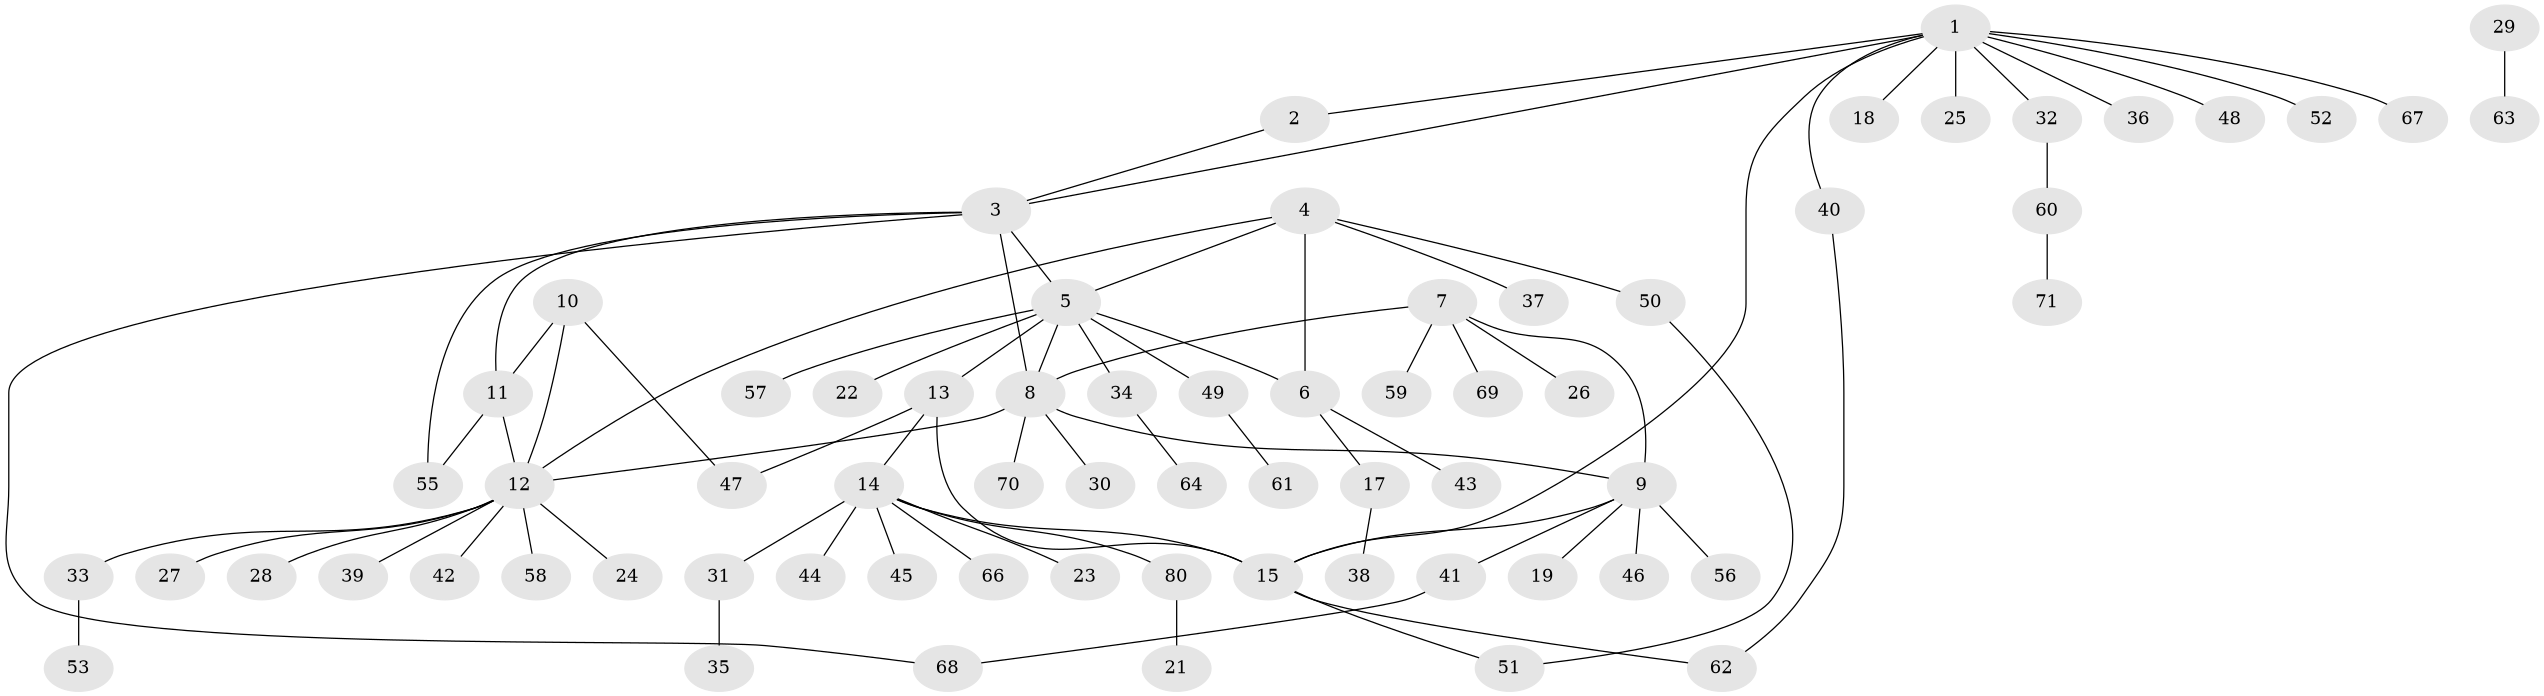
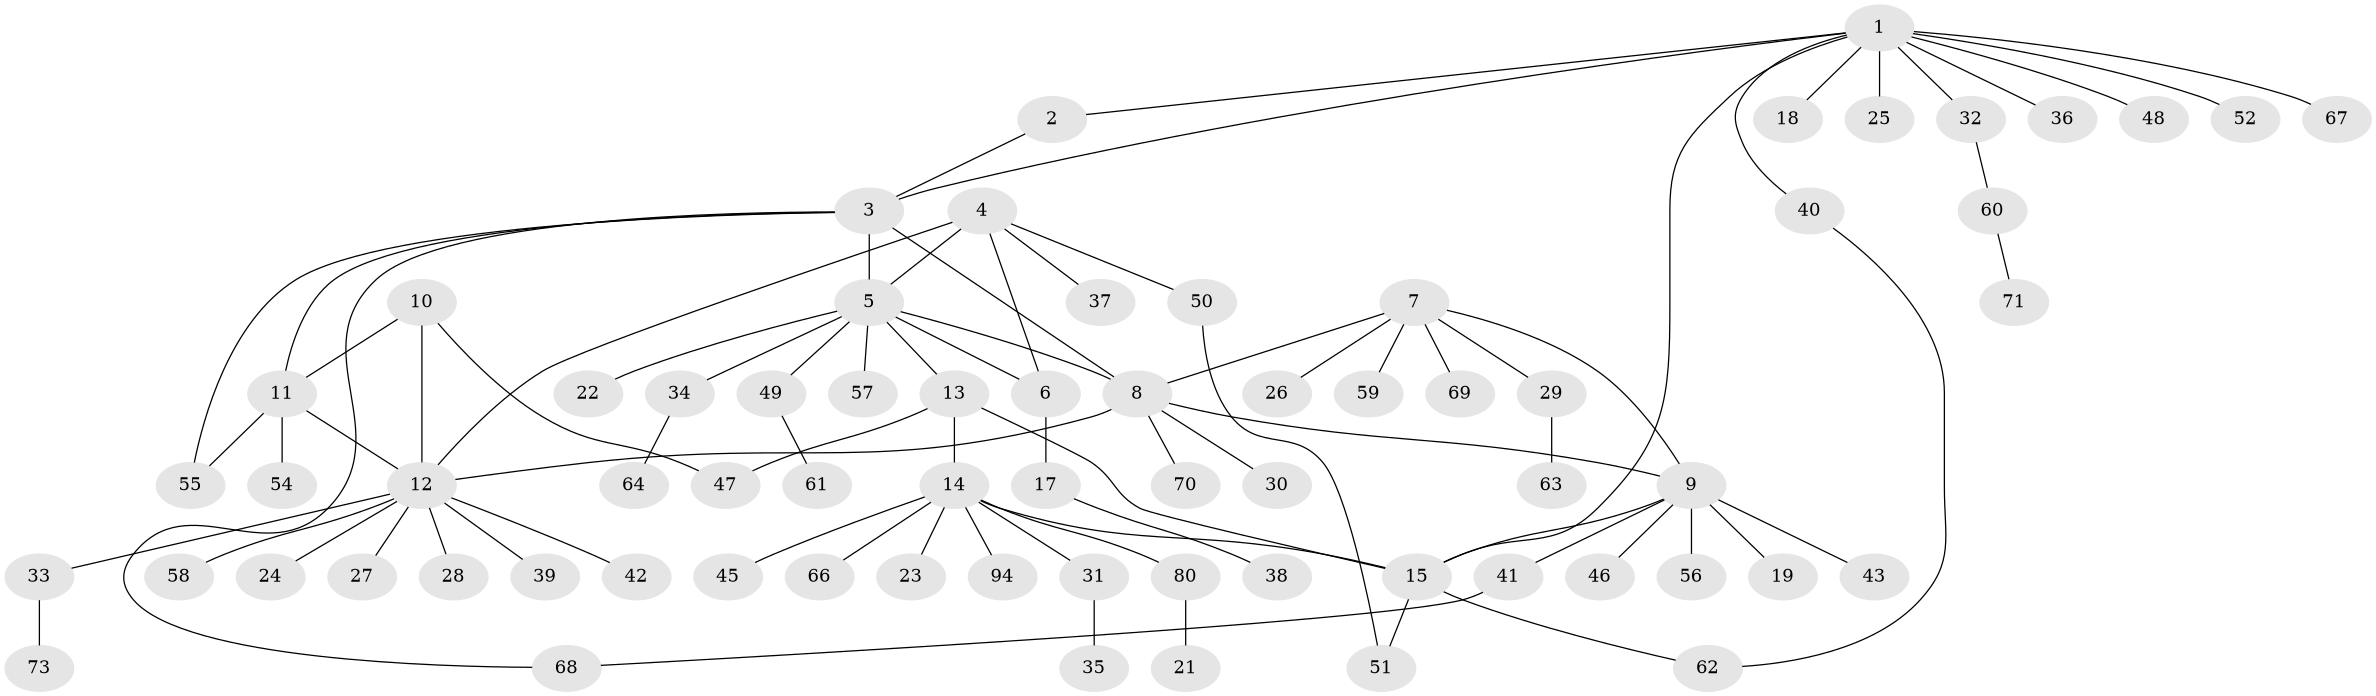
  graph {
    node [color=gray90 style=filled]
    1
    2
    3
    15
    18
    25
    32
    36
    40
    48
    52
    67
    5
    8
    11
    55
    68
    51
    62
    60
    6
    13
    22
    34
    49
    57
    12
    9
    30
    70
+   54
    4
    37
    50
    17
    43
    24
    27
    28
    33
    39
    42
    58
    14
    47
    64
    61
    38
    7
    26
    29
    59
    69
    19
    41
    46
    56
    63
    10
-   53
+   53 [label=73]
    n61 [label=80]
    23
    31
-   44
+   44 [label=94]
    45
    66
    21
    35
    71
    1 -- 2
    1 -- 3
    1 -- 15
    1 -- 18
    1 -- 25
    1 -- 32
    1 -- 36
    1 -- 40
    1 -- 48
    1 -- 52
    1 -- 67
    2 -- 3
    3 -- 5
    3 -- 8
    3 -- 11
    3 -- 55
    3 -- 68
    15 -- 51
    15 -- 62
    32 -- 60
    40 -- 62
    5 -- 8
    5 -- 6
    5 -- 13
    5 -- 22
    5 -- 34
    5 -- 49
    5 -- 57
    8 -- 12
    8 -- 9
    8 -- 30
    8 -- 70
    11 -- 55
    11 -- 12
+   11 -- 54
    60 -- 71
    6 -- 17
-   6 -- 43
+   9 -- 43
    13 -- 15
    13 -- 14
    13 -- 47
    34 -- 64
    49 -- 61
    12 -- 24
    12 -- 27
    12 -- 28
    12 -- 33
    12 -- 39
    12 -- 42
    12 -- 58
    9 -- 15
    9 -- 19
    9 -- 41
    9 -- 46
    9 -- 56
    4 -- 5
    4 -- 6
    4 -- 12
    4 -- 37
    4 -- 50
    50 -- 51
    17 -- 38
    33 -- 53
    14 -- 15
    14 -- n61
    14 -- 23
    14 -- 31
    14 -- 44
    14 -- 45
    14 -- 66
    7 -- 8
    7 -- 9
    7 -- 26
+   7 -- 29
    7 -- 59
    7 -- 69
    29 -- 63
    41 -- 68
    10 -- 11
    10 -- 12
    10 -- 47
    n61 -- 21
    31 -- 35
  }
